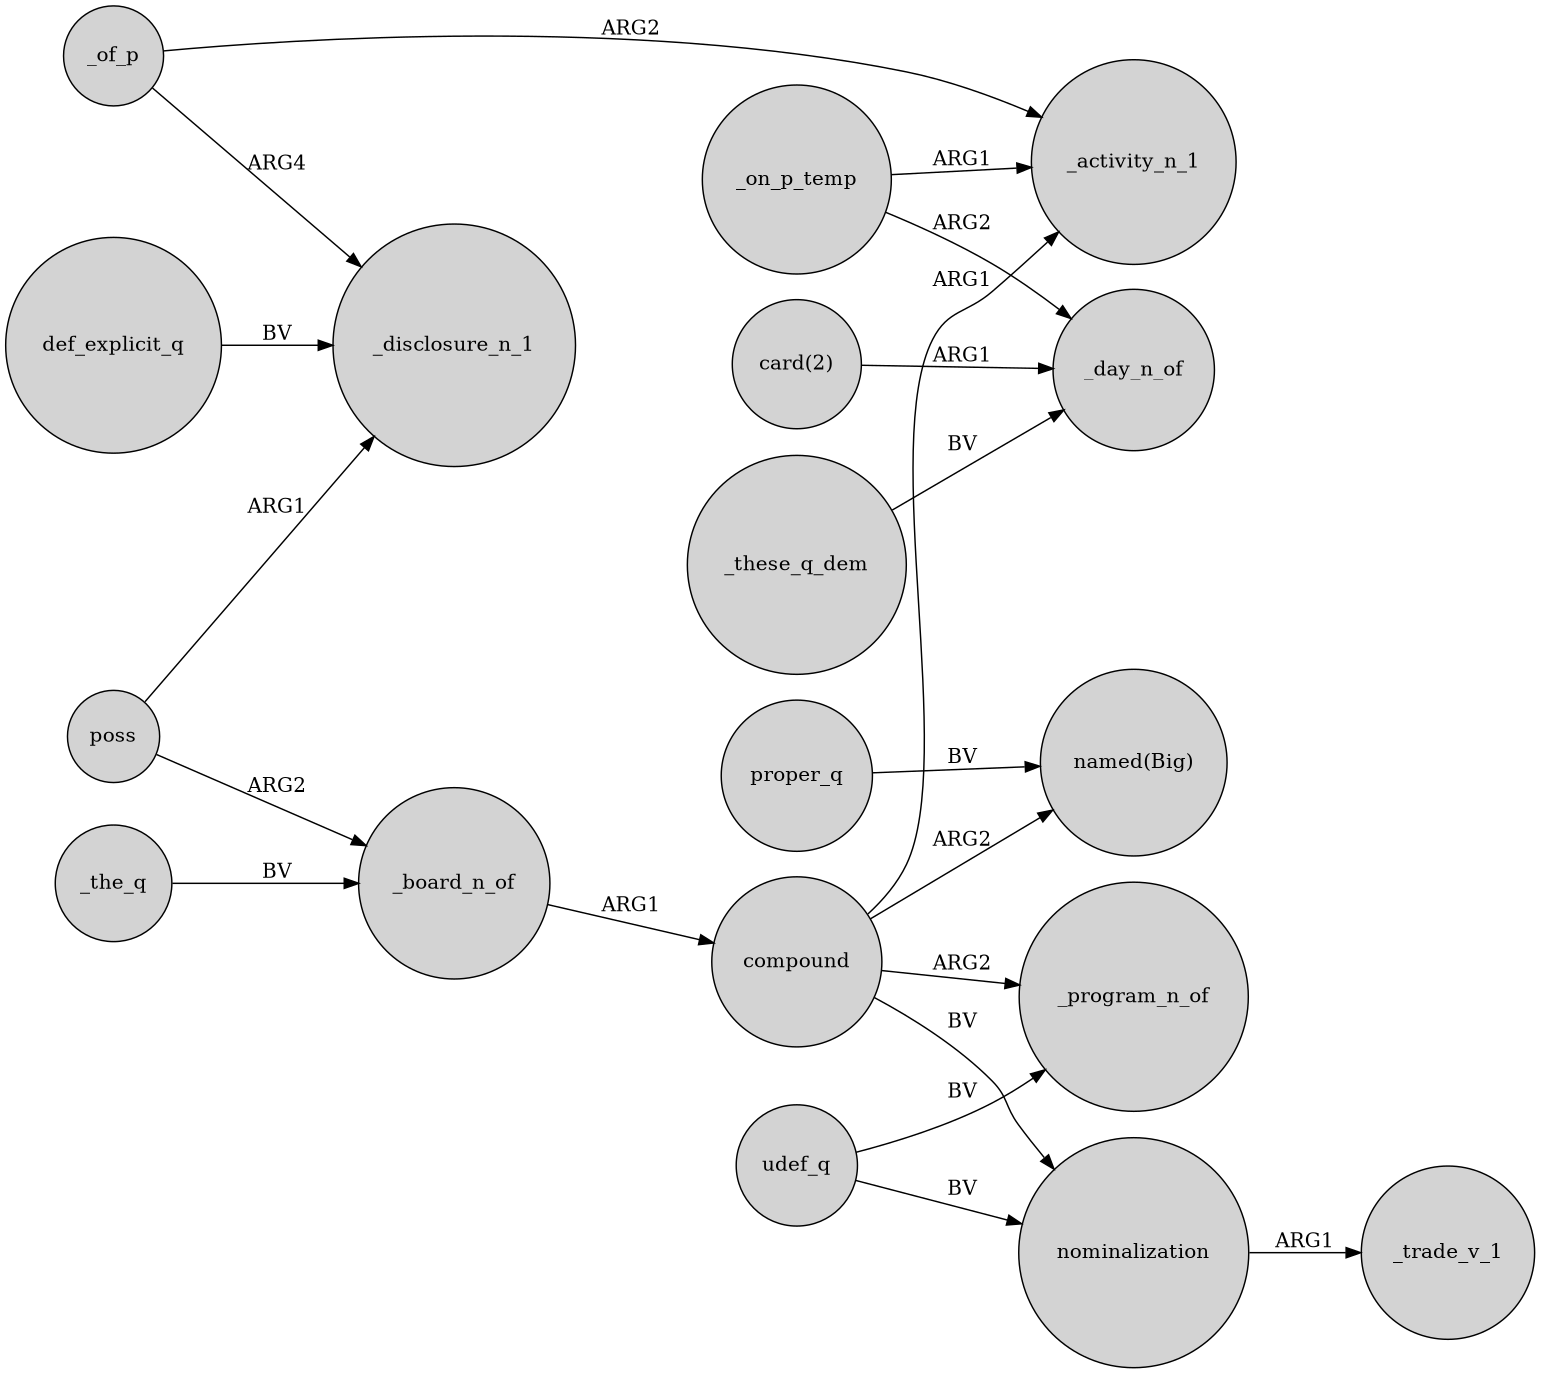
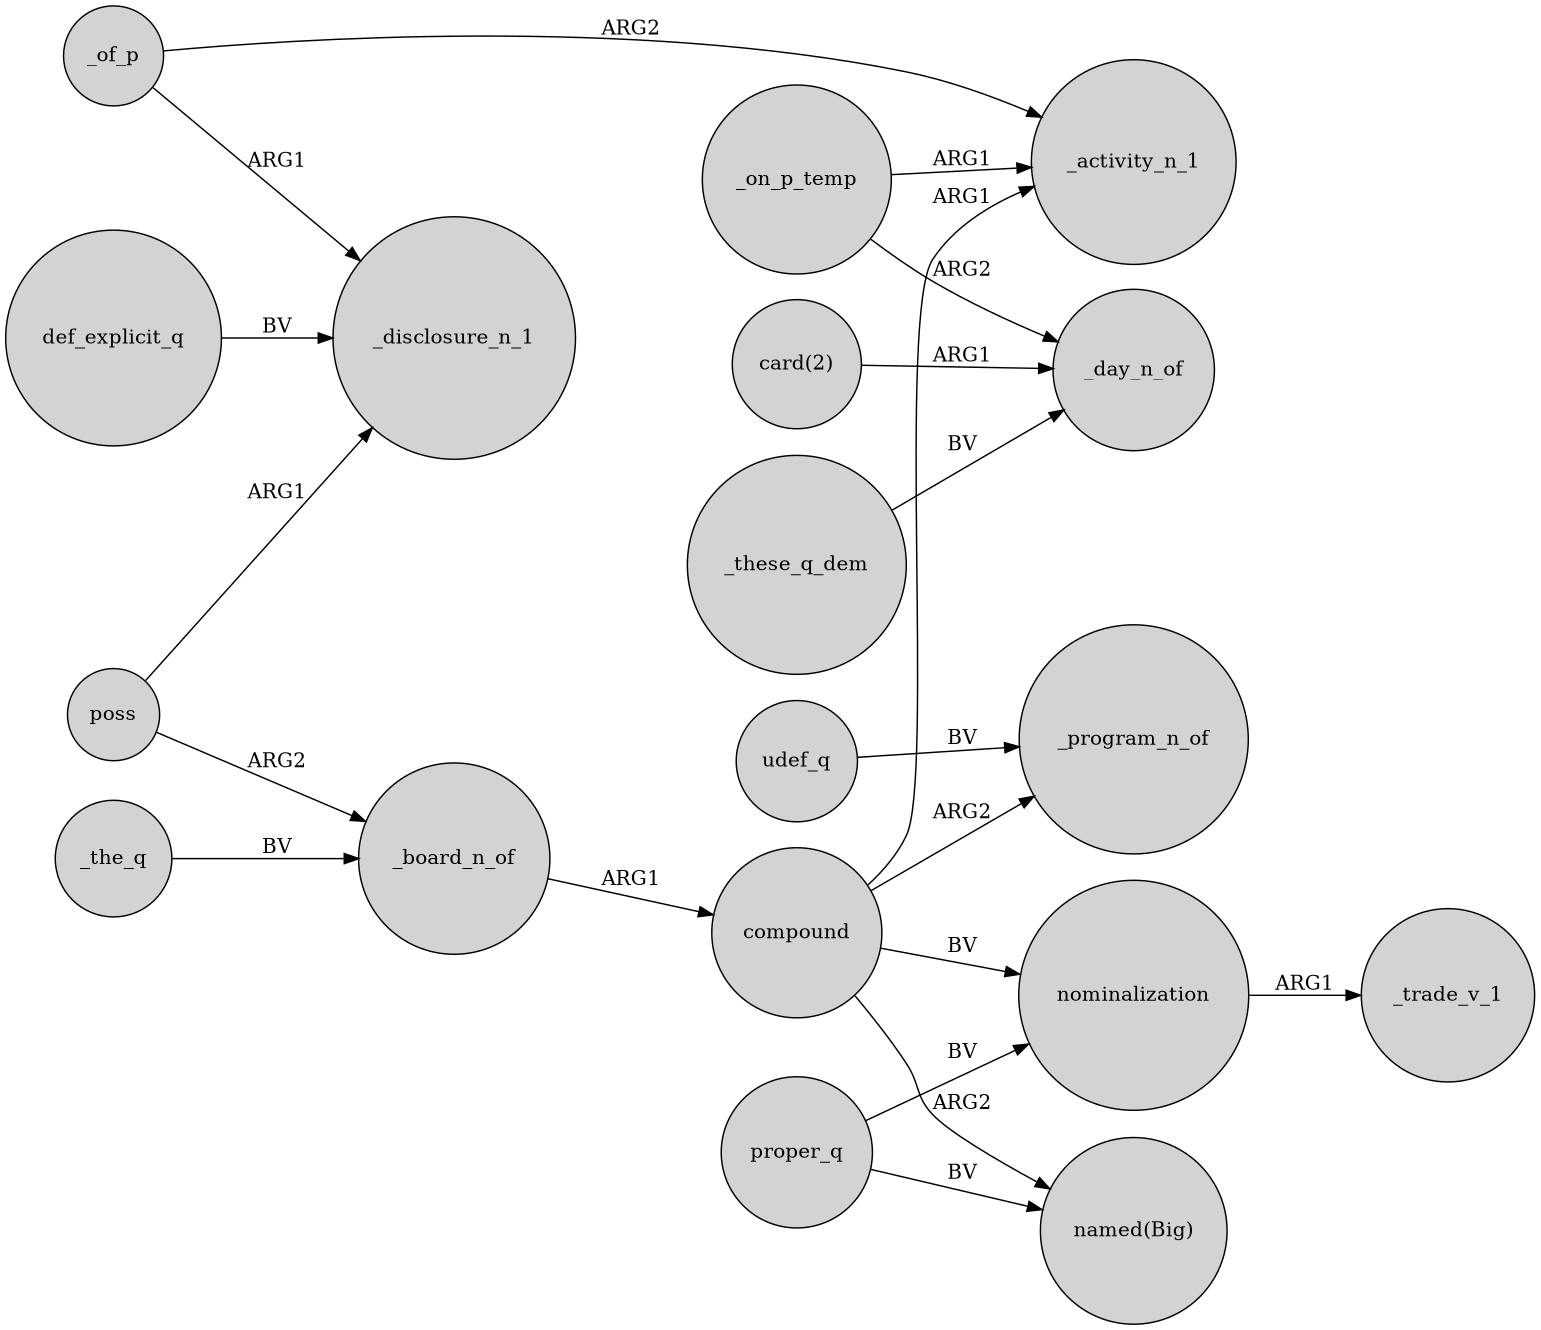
  digraph {
    rankdir=LR
    node [shape=circle style=filled]
    _of_p
    _disclosure_n_1
    _activity_n_1
    def_explicit_q
    compound
    "named(Big)"
    nominalization
    _program_n_of
    _trade_v_1
    _board_n_of
    udef_q
    poss
    "card(2)"
    _day_n_of
    _the_q
    _these_q_dem
    _on_p_temp
    proper_q
-   _of_p -> _disclosure_n_1 [label=ARG4]
+   _of_p -> _disclosure_n_1 [label=ARG1]
    _of_p -> _activity_n_1 [label=ARG2]
    def_explicit_q -> _disclosure_n_1 [label=BV]
    compound -> _activity_n_1 [label=ARG1]
    compound -> "named(Big)" [label=ARG2]
    compound -> nominalization [label=BV]
    compound -> _program_n_of [label=ARG2]
    nominalization -> _trade_v_1 [label=ARG1]
    _board_n_of -> compound [label=ARG1]
-   udef_q -> nominalization [label=BV]
+   proper_q -> nominalization [label=BV]
    udef_q -> _program_n_of [label=BV]
    poss -> _disclosure_n_1 [label=ARG1]
    poss -> _board_n_of [label=ARG2]
    "card(2)" -> _day_n_of [label=ARG1]
    _the_q -> _board_n_of [label=BV]
    _these_q_dem -> _day_n_of [label=BV]
    _on_p_temp -> _activity_n_1 [label=ARG1]
    _on_p_temp -> _day_n_of [label=ARG2]
    proper_q -> "named(Big)" [label=BV]
  }
